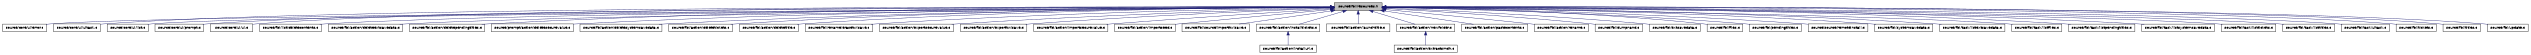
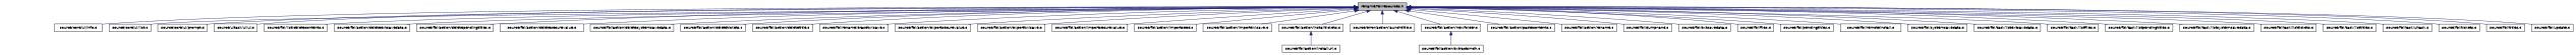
  digraph {
    node [color=black fillcolor=white fontname=Helvetica fontsize=10 shape=record style=filled]
    edge [color=midnightblue dir=back fontname=Helvetica fontsize=10 labelfontname=Helvetica labelfontsize=10 style=solid]
-   n1 [fillcolor=grey75 fontcolor=black height=0.2 label="source/fbi/resources.h" width=0.4]
-   n2 [height=0.2 label="source/core/ui/error.c" width=0.4]
-   n3 [height=0.2 label="source/core/ui/uitask.c" width=0.4]
+   n1 [fillcolor=grey75 fontcolor=black height=0.2 label="rename/fbi/resources.h" width=0.4]
+   n3 [height=0.2 label="source/core/ui/info.c" width=0.4]
    n4 [height=0.2 label="source/core/ui/list.c" width=0.4]
    n5 [height=0.2 label="source/core/ui/prompt.c" width=0.4]
-   n6 [height=0.2 label="source/core/ui/ui.c" width=0.4]
+   n6 [height=0.2 label="source/uitask/ui/ui.c" width=0.4]
    n7 [height=0.2 label="source/fbi/list/deletecontents.c" width=0.4]
    n8 [height=0.2 label="source/fbi/action/deleteextsavedata.c" width=0.4]
    n9 [height=0.2 label="source/fbi/action/deletependingtitles.c" width=0.4]
-   n10 [height=0.2 label="source/prompt/action/deletesecurevalue.c" width=0.4]
+   n10 [height=0.2 label="source/fbi/action/deletesecurevalue.c" width=0.4]
    n11 [height=0.2 label="source/fbi/action/deletesystemsavedata.c" width=0.4]
    n12 [height=0.2 label="source/fbi/action/deletetickets.c" width=0.4]
    n13 [height=0.2 label="source/fbi/action/deletetitle.c" width=0.4]
    n14 [height=0.2 label="source/fbi/rename/erasetwlsave.c" width=0.4]
    n15 [height=0.2 label="source/fbi/action/exportsecurevalue.c" width=0.4]
    n16 [height=0.2 label="source/fbi/action/exporttwlsave.c" width=0.4]
    n17 [height=0.2 label="source/fbi/action/importsecurevalue.c" width=0.4]
    n18 [height=0.2 label="source/fbi/action/importseed.c" width=0.4]
-   n19 [height=0.2 label="source/fbi/source/importtwlsave.c" width=0.4]
+   n19 [height=0.2 label="source/fbi/action/importtwlsave.c" width=0.4]
    n20 [height=0.2 label="source/fbi/action/installtickets.c" width=0.4]
-   n21 [height=0.2 label="source/fbi/action/launchtitle.c" width=0.4]
+   n21 [height=0.2 label="source/error/action/launchtitle.c" width=0.4]
    n22 [height=0.2 label="source/fbi/action/newfolder.c" width=0.4]
    n23 [height=0.2 label="source/fbi/action/pastecontents.c" width=0.4]
    n24 [height=0.2 label="source/fbi/action/rename.c" width=0.4]
    n25 [height=0.2 label="source/fbi/dumpnand.c" width=0.4]
    n26 [height=0.2 label="source/fbi/extsavedata.c" width=0.4]
    n27 [height=0.2 label="source/fbi/files.c" width=0.4]
    n28 [height=0.2 label="source/fbi/pendingtitles.c" width=0.4]
-   n29 [height=0.2 label="source/source/remoteinstall.c" width=0.4]
+   n29 [height=0.2 label="source/fbi/remoteinstall.c" width=0.4]
    n30 [height=0.2 label="source/fbi/systemsavedata.c" width=0.4]
    n31 [height=0.2 label="source/fbi/task/listextsavedata.c" width=0.4]
    n32 [height=0.2 label="source/fbi/task/listfiles.c" width=0.4]
    n33 [height=0.2 label="source/fbi/task/listpendingtitles.c" width=0.4]
    n34 [height=0.2 label="source/fbi/task/listsystemsavedata.c" width=0.4]
    n35 [height=0.2 label="source/fbi/task/listtickets.c" width=0.4]
    n36 [height=0.2 label="source/fbi/task/listtitles.c" width=0.4]
    n37 [height=0.2 label="source/fbi/task/uitask.c" width=0.4]
    n38 [height=0.2 label="source/fbi/tickets.c" width=0.4]
    n39 [height=0.2 label="source/fbi/titles.c" width=0.4]
    n40 [height=0.2 label="source/fbi/update.c" width=0.4]
    n41 [height=0.2 label="source/fbi/action/extractsmdh.c" width=0.4]
    n42 [height=0.2 label="source/fbi/action/installurl.c" width=0.4]
-   n1 -> n2
    n1 -> n3
    n1 -> n4
    n1 -> n5
    n1 -> n6
    n1 -> n7
    n1 -> n8
    n1 -> n9
    n1 -> n10
    n1 -> n11
    n1 -> n12
    n1 -> n13
    n1 -> n14
    n1 -> n15
    n1 -> n16
    n1 -> n17
    n1 -> n18
    n1 -> n19
    n1 -> n20
    n1 -> n21
    n1 -> n22
    n1 -> n23
    n1 -> n24
    n1 -> n25
    n1 -> n26
    n1 -> n27
    n1 -> n28
    n1 -> n29
    n1 -> n30
    n1 -> n31
    n1 -> n32
    n1 -> n33
    n1 -> n34
    n1 -> n35
    n1 -> n36
    n1 -> n37
    n1 -> n38
    n1 -> n39
    n1 -> n40
    n20 -> n42
    n22 -> n41
  }
